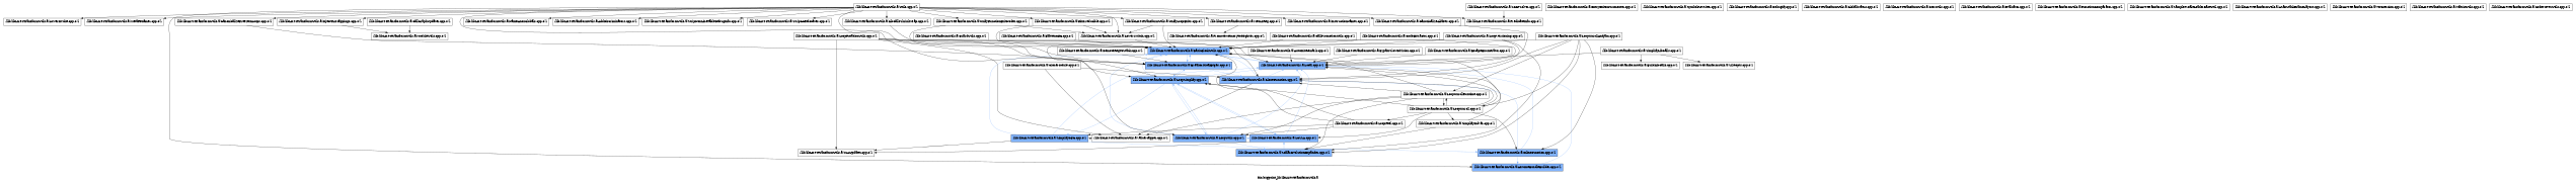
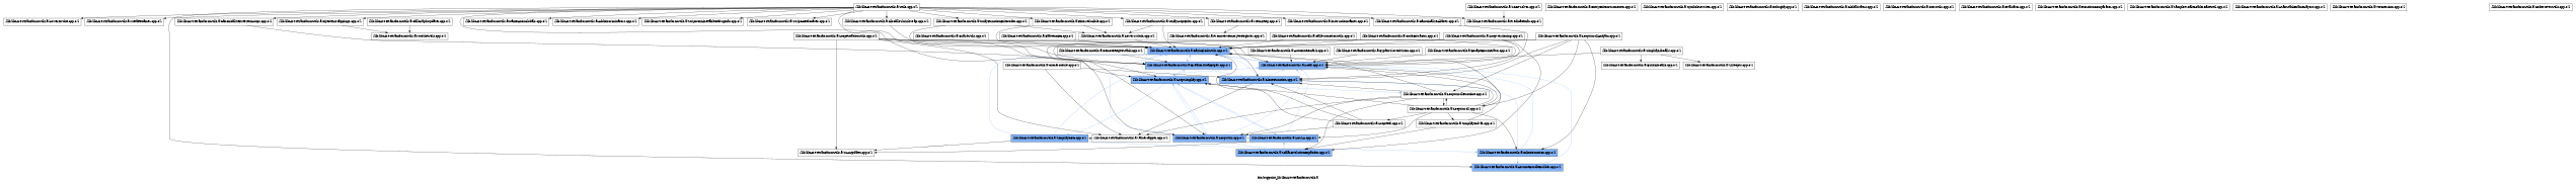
  digraph {
    label="bin/bugpoint_lib/libLLVMTransformUtils.a"
    rankdir=TB
    node [group=0 shape=box]
    n1 [fillcolor="0.600000 0.5 1" group=1 label="{lib/libLLVMTransformUtils.a(BasicBlockUtils.cpp.o)}" style=filled]
    n2 [fillcolor="0.600000 0.5 1" group=1 label="{lib/libLLVMTransformUtils.a(BreakCriticalEdges.cpp.o)}" style=filled]
    n3 [fillcolor="0.600000 0.5 1" group=1 label="{lib/libLLVMTransformUtils.a(Local.cpp.o)}" style=filled]
    n4 [fillcolor="0.600000 0.5 1" group=1 label="{lib/libLLVMTransformUtils.a(CloneFunction.cpp.o)}" style=filled]
    n5 [fillcolor="0.600000 0.5 1" group=1 label="{lib/libLLVMTransformUtils.a(LoopSimplify.cpp.o)}" style=filled]
    n6 [label="{lib/libLLVMTransformUtils.a(ValueMapper.cpp.o)}"]
    n7 [fillcolor="0.600000 0.5 1" group=1 label="{lib/libLLVMTransformUtils.a(LCSSA.cpp.o)}" style=filled]
    n8 [fillcolor="0.600000 0.5 1" group=1 label="{lib/libLLVMTransformUtils.a(LoopUtils.cpp.o)}" style=filled]
    n9 [fillcolor="0.600000 0.5 1" group=1 label="{lib/libLLVMTransformUtils.a(SimplifyCFG.cpp.o)}" style=filled]
    n10 [label="{lib/libLLVMTransformUtils.a(SSAUpdater.cpp.o)}"]
    n11 [fillcolor="0.600000 0.5 1" group=1 label="{lib/libLLVMTransformUtils.a(ScalarEvolutionExpander.cpp.o)}" style=filled]
    n12 [fillcolor="0.600000 0.5 1" group=1 label="{lib/libLLVMTransformUtils.a(InlineFunction.cpp.o)}" style=filled]
    n13 [fillcolor="0.600000 0.5 1" group=1 label="{lib/libLLVMTransformUtils.a(AssumeBundleBuilder.cpp.o)}" style=filled]
    n14 [label="{lib/libLLVMTransformUtils.a(CloneModule.cpp.o)}"]
    n15 [label="{lib/libLLVMTransformUtils.a(EntryExitInstrumenter.cpp.o)}"]
    n16 [label="{lib/libLLVMTransformUtils.a(FixIrreducible.cpp.o)}"]
    n17 [label="{lib/libLLVMTransformUtils.a(LowerSwitch.cpp.o)}"]
    n18 [label="{lib/libLLVMTransformUtils.a(InjectTLIMappings.cpp.o)}"]
    n19 [label="{lib/libLLVMTransformUtils.a(ModuleUtils.cpp.o)}"]
    n20 [label="{lib/libLLVMTransformUtils.a(InstructionNamer.cpp.o)}"]
    n21 [label="{lib/libLLVMTransformUtils.a(LibCallsShrinkWrap.cpp.o)}"]
    n22 [label="{lib/libLLVMTransformUtils.a(LowerInvoke.cpp.o)}"]
    n23 [label="{lib/libLLVMTransformUtils.a(Mem2Reg.cpp.o)}"]
    n24 [label="{lib/libLLVMTransformUtils.a(PromoteMemoryToRegister.cpp.o)}"]
    n25 [label="{lib/libLLVMTransformUtils.a(MetaRenamer.cpp.o)}"]
    n26 [label="{lib/libLLVMTransformUtils.a(SymbolRewriter.cpp.o)}"]
    n27 [label="{lib/libLLVMTransformUtils.a(UnifyFunctionExitNodes.cpp.o)}"]
    n28 [label="{lib/libLLVMTransformUtils.a(UnifyLoopExits.cpp.o)}"]
    n29 [label="{lib/libLLVMTransformUtils.a(Utils.cpp.o)}"]
    n30 [label="{lib/libLLVMTransformUtils.a(CanonicalizeAliases.cpp.o)}"]
    n31 [label="{lib/libLLVMTransformUtils.a(CanonicalizeFreezeInLoops.cpp.o)}"]
    n32 [label="{lib/libLLVMTransformUtils.a(NameAnonGlobals.cpp.o)}"]
    n33 [label="{lib/libLLVMTransformUtils.a(PredicateInfo.cpp.o)}"]
    n34 [label="{lib/libLLVMTransformUtils.a(AddDiscriminators.cpp.o)}"]
    n35 [label="{lib/libLLVMTransformUtils.a(StripNonLineTableDebugInfo.cpp.o)}"]
    n36 [label="{lib/libLLVMTransformUtils.a(StripGCRelocates.cpp.o)}"]
    n37 [label="{lib/libLLVMTransformUtils.a(BypassSlowDivision.cpp.o)}"]
    n38 [label="{lib/libLLVMTransformUtils.a(SimplifyLibCalls.cpp.o)}"]
    n39 [label="{lib/libLLVMTransformUtils.a(BuildLibCalls.cpp.o)}"]
    n40 [label="{lib/libLLVMTransformUtils.a(SizeOpts.cpp.o)}"]
    n41 [label="{lib/libLLVMTransformUtils.a(Debugify.cpp.o)}"]
    n42 [label="{lib/libLLVMTransformUtils.a(DemoteRegToStack.cpp.o)}"]
    n43 [label="{lib/libLLVMTransformUtils.a(EscapeEnumerator.cpp.o)}"]
    n44 [label="{lib/libLLVMTransformUtils.a(CallGraphUpdater.cpp.o)}"]
    n45 [label="{lib/libLLVMTransformUtils.a(GlobalStatus.cpp.o)}"]
    n46 [label="{lib/libLLVMTransformUtils.a(CtorUtils.cpp.o)}"]
    n47 [label="{lib/libLLVMTransformUtils.a(Evaluator.cpp.o)}"]
    n48 [label="{lib/libLLVMTransformUtils.a(CodeExtractor.cpp.o)}"]
    n49 [label="{lib/libLLVMTransformUtils.a(CallPromotionUtils.cpp.o)}"]
    n50 [label="{lib/libLLVMTransformUtils.a(FunctionComparator.cpp.o)}"]
    n51 [label="{lib/libLLVMTransformUtils.a(SampleProfileLoaderBaseUtil.cpp.o)}"]
    n52 [label="{lib/libLLVMTransformUtils.a(ASanStackFrameLayout.cpp.o)}"]
    n53 [label="{lib/libLLVMTransformUtils.a(AutoInitRemark.cpp.o)}"]
    n54 [label="{lib/libLLVMTransformUtils.a(GuardUtils.cpp.o)}"]
    n55 [label="{lib/libLLVMTransformUtils.a(VNCoercion.cpp.o)}"]
    n56 [label="{lib/libLLVMTransformUtils.a(SimplifyIndVar.cpp.o)}"]
    n57 [label="{lib/libLLVMTransformUtils.a(LoopVersioning.cpp.o)}"]
    n58 [label="{lib/libLLVMTransformUtils.a(LoopRotationUtils.cpp.o)}"]
    n59 [label="{lib/libLLVMTransformUtils.a(LoopPeel.cpp.o)}"]
    n60 [label="{lib/libLLVMTransformUtils.a(LoopUnroll.cpp.o)}"]
    n61 [label="{lib/libLLVMTransformUtils.a(LoopUnrollRuntime.cpp.o)}"]
    n62 [label="{lib/libLLVMTransformUtils.a(LoopUnrollAndJam.cpp.o)}"]
-   n63 [label="{lib/libLLVMTransformUtils.a(MatrixUtils.cpp.o)}"]
    n64 [label="{lib/libLLVMTransformUtils.a(SCCPSolver.cpp.o)}"]
    n65 [label="{lib/libLLVMTransformUtils.a(FlattenCFG.cpp.o)}"]
    n66 [label="{lib/libLLVMTransformUtils.a(CodeMoverUtils.cpp.o)}"]
    subgraph sub_1 {
      rank=same
      n1
    }
    subgraph sub_2 {
      rank=same
      n2
      n3
    }
    subgraph sub_3 {
      rank=same
      n4
      n5
    }
    subgraph sub_4 {
      rank=same
      n6
      n7
      n8
      n9
    }
    subgraph sub_5 {
      rank=same
      n10
      n11
      n12
    }
    subgraph sub_6 {
      rank=same
      n1
    }
    subgraph sub_7 {
      rank=same
      n2
      n3
    }
    subgraph sub_8 {
      rank=same
      n4
      n5
    }
    subgraph sub_9 {
      rank=same
      n6
      n7
      n8
      n9
    }
    subgraph sub_10 {
      rank=same
      n10
      n11
      n12
    }
    n1 -> n2 [color="0.600000 0.5 1"]
    n1 -> n3 [color="0.600000 0.5 1"]
    n2 -> n1 [color="0.600000 0.5 1"]
    n2 -> n4 [color="0.600000 0.5 1"]
    n2 -> n5 [color="0.600000 0.5 1"]
    n3 -> n1 [color="0.600000 0.5 1"]
    n4 -> n1 [color="0.600000 0.5 1"]
    n4 -> n3 [color="0.600000 0.5 1"]
    n4 -> n6
    n5 -> n1 [color="0.600000 0.5 1"]
    n5 -> n2 [color="0.600000 0.5 1"]
-   n5 -> n3 [color="0.600000 0.5 1"]
+   n5 -> n61 [color="0.600000 0.5 1"]
    n5 -> n7 [color="0.600000 0.5 1"]
    n5 -> n8 [color="0.600000 0.5 1"]
    n5 -> n9 [color="0.600000 0.5 1"]
    n7 -> n3 [color="0.600000 0.5 1"]
    n7 -> n5 [color="0.600000 0.5 1"]
    n7 -> n10
    n8 -> n1 [color="0.600000 0.5 1"]
    n8 -> n3 [color="0.600000 0.5 1"]
    n8 -> n5 [color="0.600000 0.5 1"]
    n8 -> n7 [color="0.600000 0.5 1"]
    n8 -> n11 [color="0.600000 0.5 1"]
    n9 -> n1 [color="0.600000 0.5 1"]
    n9 -> n3 [color="0.600000 0.5 1"]
    n9 -> n6
    n9 -> n10
    n9 -> n12 [color="0.600000 0.5 1"]
    n11 -> n7 [color="0.600000 0.5 1"]
    n12 -> n3 [color="0.600000 0.5 1"]
    n12 -> n4 [color="0.600000 0.5 1"]
    n12 -> n13 [color="0.600000 0.5 1"]
    n13 -> n3 [color="0.600000 0.5 1"]
    n14 -> n4
    n14 -> n6
    n16 -> n1
    n16 -> n17
    n17 -> n1
    n18 -> n19
    n21 -> n1
    n23 -> n24
    n27 -> n2
    n27 -> n17
    n28 -> n1
    n28 -> n17
    n29 -> n2
    n29 -> n5
    n29 -> n13
    n29 -> n16
-   n29 -> n17
    n29 -> n18
    n29 -> n20
    n29 -> n21
    n29 -> n22
    n29 -> n23
    n29 -> n25
    n29 -> n27
    n29 -> n28
    n29 -> n30
    n29 -> n31
    n29 -> n32
    n29 -> n33
    n29 -> n34
    n29 -> n35
    n29 -> n36
    n30 -> n3
    n31 -> n5
    n37 -> n3
    n38 -> n3
    n38 -> n39
    n38 -> n40
    n42 -> n2
    n43 -> n3
    n44 -> n19
    n48 -> n1
    n48 -> n3
    n49 -> n1
    n53 -> n3
    n54 -> n1
    n56 -> n3
    n56 -> n11
    n57 -> n1
    n57 -> n4
    n57 -> n8
    n57 -> n11
    n58 -> n1
    n58 -> n2
    n58 -> n3
    n58 -> n4
    n58 -> n6
    n58 -> n10
    n59 -> n1
-   n59 -> n9
+   n59 -> n4
    n59 -> n5
    n59 -> n8
    n60 -> n1
    n60 -> n3
    n60 -> n4
    n60 -> n5
    n60 -> n7
    n60 -> n12
    n60 -> n56
    n60 -> n59
    n60 -> n61
    n61 -> n1
    n61 -> n4
    n61 -> n6
    n61 -> n8
    n61 -> n11
    n61 -> n60
    n62 -> n1
    n62 -> n4
-   n62 -> n11
+   n62 -> n8
    n62 -> n12
    n62 -> n60
    n62 -> n61
    n64 -> n33
    n65 -> n1
  }
